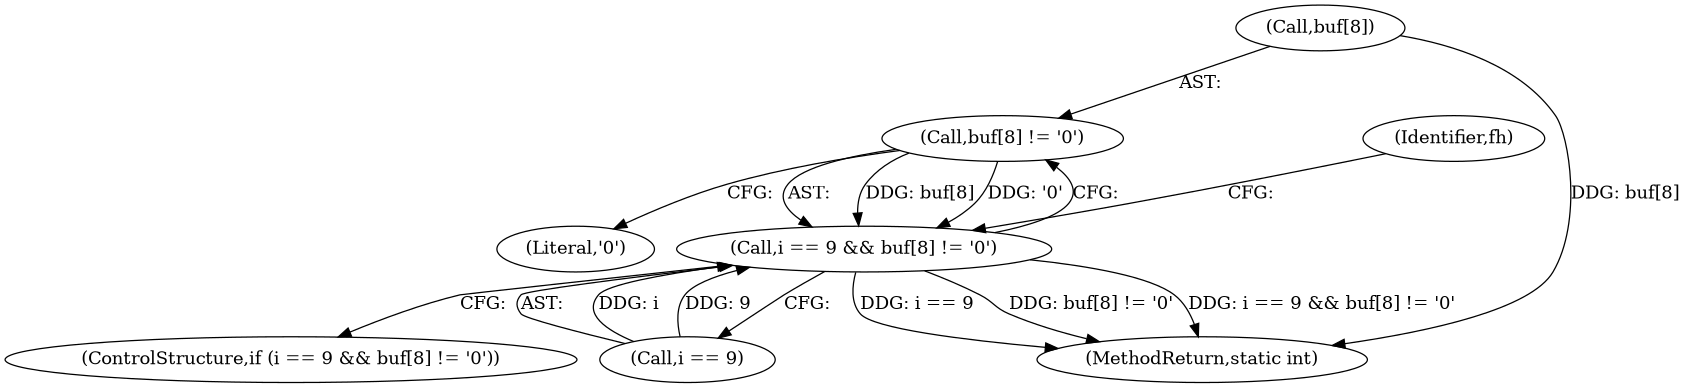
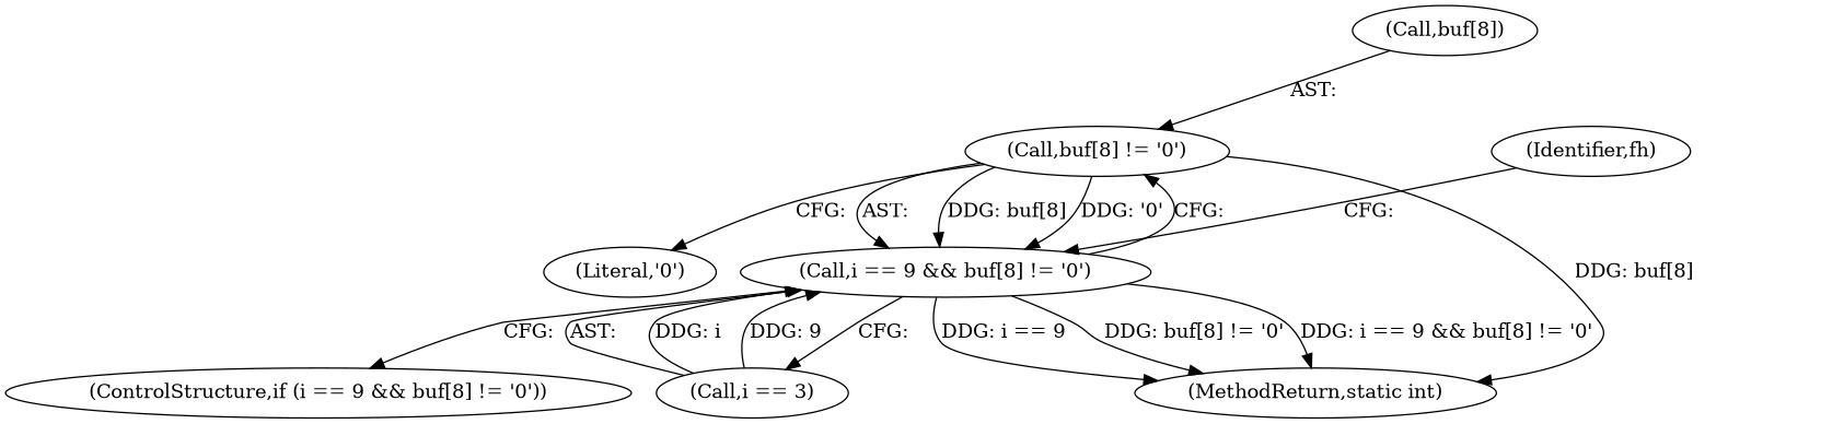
  digraph {
    n1 [label="(Call,buf[8] != '\0')"]
    n2 [label="(Call,i == 9 && buf[8] != '\0')"]
    n3 [label="(Literal,'\0')"]
    n4 [label="(MethodReturn,static int)"]
    n5 [label="(ControlStructure,if (i == 9 && buf[8] != '\0'))"]
-   n6 [label="(Call,i == 9)"]
+   n6 [label="(Call,i == 3)"]
    n7 [label="(Identifier,fh)"]
    n8 [label="(Call,buf[8])"]
    n1 -> n2 [label="AST: "]
    n1 -> n2 [label="DDG: buf[8]"]
    n1 -> n2 [label="DDG: '\0'"]
    n1 -> n3 [label="CFG: "]
-   n8 -> n4 [label="DDG: buf[8]"]
+   n1 -> n4 [label="DDG: buf[8]"]
    n2 -> n1 [label="CFG: "]
    n2 -> n4 [label="DDG: buf[8] != '\0'"]
    n2 -> n4 [label="DDG: i == 9 && buf[8] != '\0'"]
    n2 -> n4 [label="DDG: i == 9"]
    n2 -> n5 [label="CFG: "]
    n2 -> n6 [label="CFG: "]
    n6 -> n2 [label="AST: "]
    n6 -> n2 [label="DDG: i"]
    n6 -> n2 [label="DDG: 9"]
    n7 -> n2 [label="CFG: "]
    n8 -> n1 [label="AST: "]
  }
